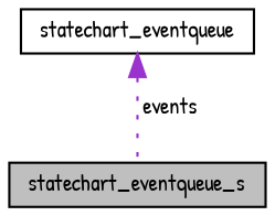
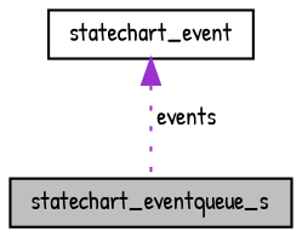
  digraph {
    fontname="Patrick Hand"
    node [color=black fontname="Patrick Hand" fontsize=10 shape=box style=filled]
    n1 [fillcolor=grey75 fontcolor=black height=0.2 label=statechart_eventqueue_s width=0.4]
-   n2 [fillcolor=white height=0.2 label=statechart_eventqueue width=0.4]
+   n2 [fillcolor=white height=0.2 label=statechart_event width=0.4]
    n2 -> n1 [color=darkorchid3 dir=back fontname="Patrick Hand" fontsize=10 label=" events" labelfontname=Helvetica labelfontsize=10 style=dotted]
  }
